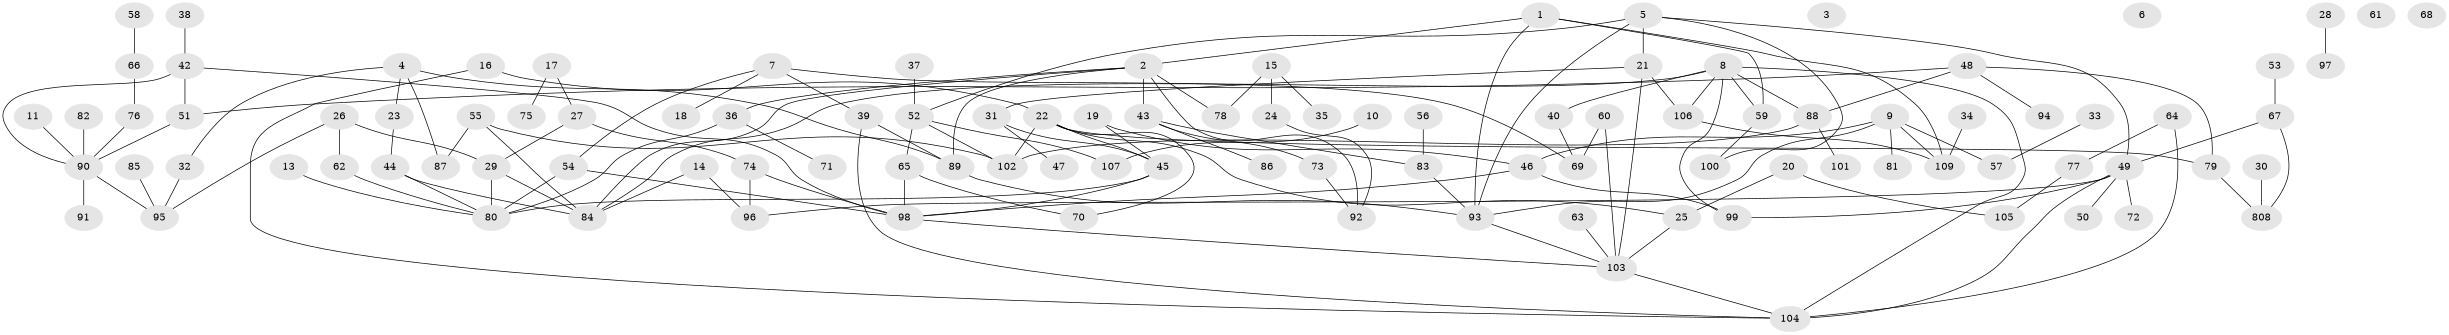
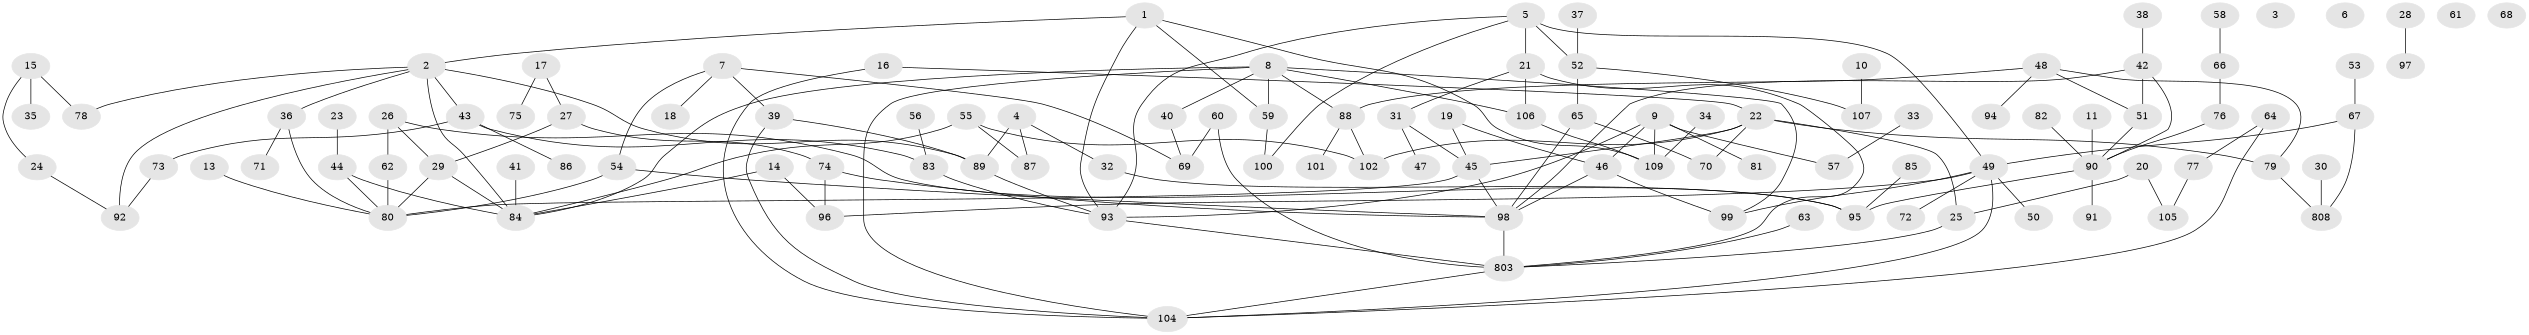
  graph {
    node [color=gray90 style=filled]
    1
    2
    59
    93
    109
    36
    43
    78
    84
    89
    92
    100
-   103
+   103 [label=803]
    80
    71
    73
    83
    86
    3
    4
    23
    32
    87
    44
    95
    5
    21
    49
    52
    106
    31
    99
    104
    96
    50
    72
    107
    102
    65
    6
    7
    18
    39
    54
    69
    98
    8
    40
    88
    101
    9
    46
    57
    81
    10
    11
    90
    91
    17
    27
    75
    25
    66
    76
    13
    14
    15
    24
    35
    16
    22
    45
    70
    79
    29
    74
    19
    20
    105
    47
    n81 [label=808]
    26
    62
    28
    97
    30
    33
    34
    37
    38
    42
    51
+   41
    48
    94
    53
    67
    55
    56
    58
    60
    61
    63
    64
    77
    68
    82
    85
    1 -- 2
    1 -- 59
    1 -- 93
    1 -- 109
    2 -- 36
    2 -- 43
    2 -- 78
    2 -- 84
    2 -- 89
    2 -- 92
    59 -- 100
    93 -- 103
    36 -- 80
    36 -- 71
    43 -- 73
    43 -- 83
    43 -- 86
    89 -- 93
    103 -- 104
    73 -- 92
    83 -- 93
    4 -- 89
-   4 -- 23
    4 -- 32
    4 -- 87
    23 -- 44
    32 -- 95
    44 -- 84
    44 -- 80
    5 -- 93
    5 -- 100
    5 -- 21
    5 -- 49
    5 -- 52
    21 -- 103
    21 -- 106
    21 -- 31
    49 -- 99
    49 -- 104
    49 -- 96
    49 -- 50
    49 -- 72
    52 -- 107
-   52 -- 102
    52 -- 65
    106 -- 109
    31 -- 45
    31 -- 47
    65 -- 98
    65 -- 70
    7 -- 18
    7 -- 39
    7 -- 54
    7 -- 69
    39 -- 89
    39 -- 104
    54 -- 80
    54 -- 98
    98 -- 103
    8 -- 59
    8 -- 84
    8 -- 106
    8 -- 99
    8 -- 104
    8 -- 40
    8 -- 88
    40 -- 69
    88 -- 102
    88 -- 101
    9 -- 93
    9 -- 109
    9 -- 46
    9 -- 57
    9 -- 81
    46 -- 99
    46 -- 98
    10 -- 107
    11 -- 90
    90 -- 95
    90 -- 91
    17 -- 27
    17 -- 75
    27 -- 29
    27 -- 74
    25 -- 103
    66 -- 76
    76 -- 90
    13 -- 80
    14 -- 84
    14 -- 96
    15 -- 78
    15 -- 24
    15 -- 35
    24 -- 92
    16 -- 104
    16 -- 22
    22 -- 102
    22 -- 25
    22 -- 45
    22 -- 70
    22 -- 79
    45 -- 80
    45 -- 98
    79 -- n81
    29 -- 84
    29 -- 80
    74 -- 96
    74 -- 98
    19 -- 46
    19 -- 45
    20 -- 25
    20 -- 105
    26 -- 95
    26 -- 29
    26 -- 62
    62 -- 80
    28 -- 97
    30 -- n81
    33 -- 57
    34 -- 109
    37 -- 52
    38 -- 42
    42 -- 98
    42 -- 90
    42 -- 51
    51 -- 90
+   41 -- 84
    48 -- 88
    48 -- 79
    48 -- 51
    48 -- 94
    53 -- 67
    67 -- 49
    67 -- n81
    55 -- 84
    55 -- 87
    55 -- 102
    56 -- 83
    58 -- 66
    60 -- 103
    60 -- 69
    63 -- 103
    64 -- 104
    64 -- 77
    77 -- 105
    82 -- 90
    85 -- 95
  }
